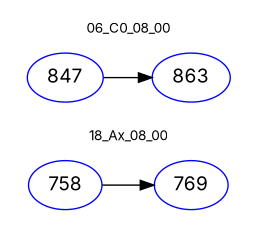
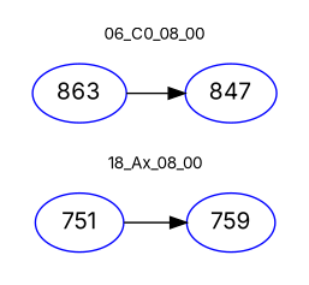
  digraph {
    fontname=Inter
    rankdir=LR
    node [color=blue fontname=Inter]
    edge [color=black fontname=Inter]
-   n1 [label=758]
-   n2 [label=769]
+   n1 [label=751]
+   n2 [label=759]
    n3 [label=847]
    n4 [label=863]
    subgraph cluster_1 {
      color=white
      fontsize=10
      label="18_Ax_08_00"
      n1
      n2
    }
    subgraph cluster_2 {
      color=white
      fontsize=10
      label="06_C0_08_00"
      n3
      n4
    }
    n1 -> n2
-   n3 -> n4
+   n4 -> n3
  }
